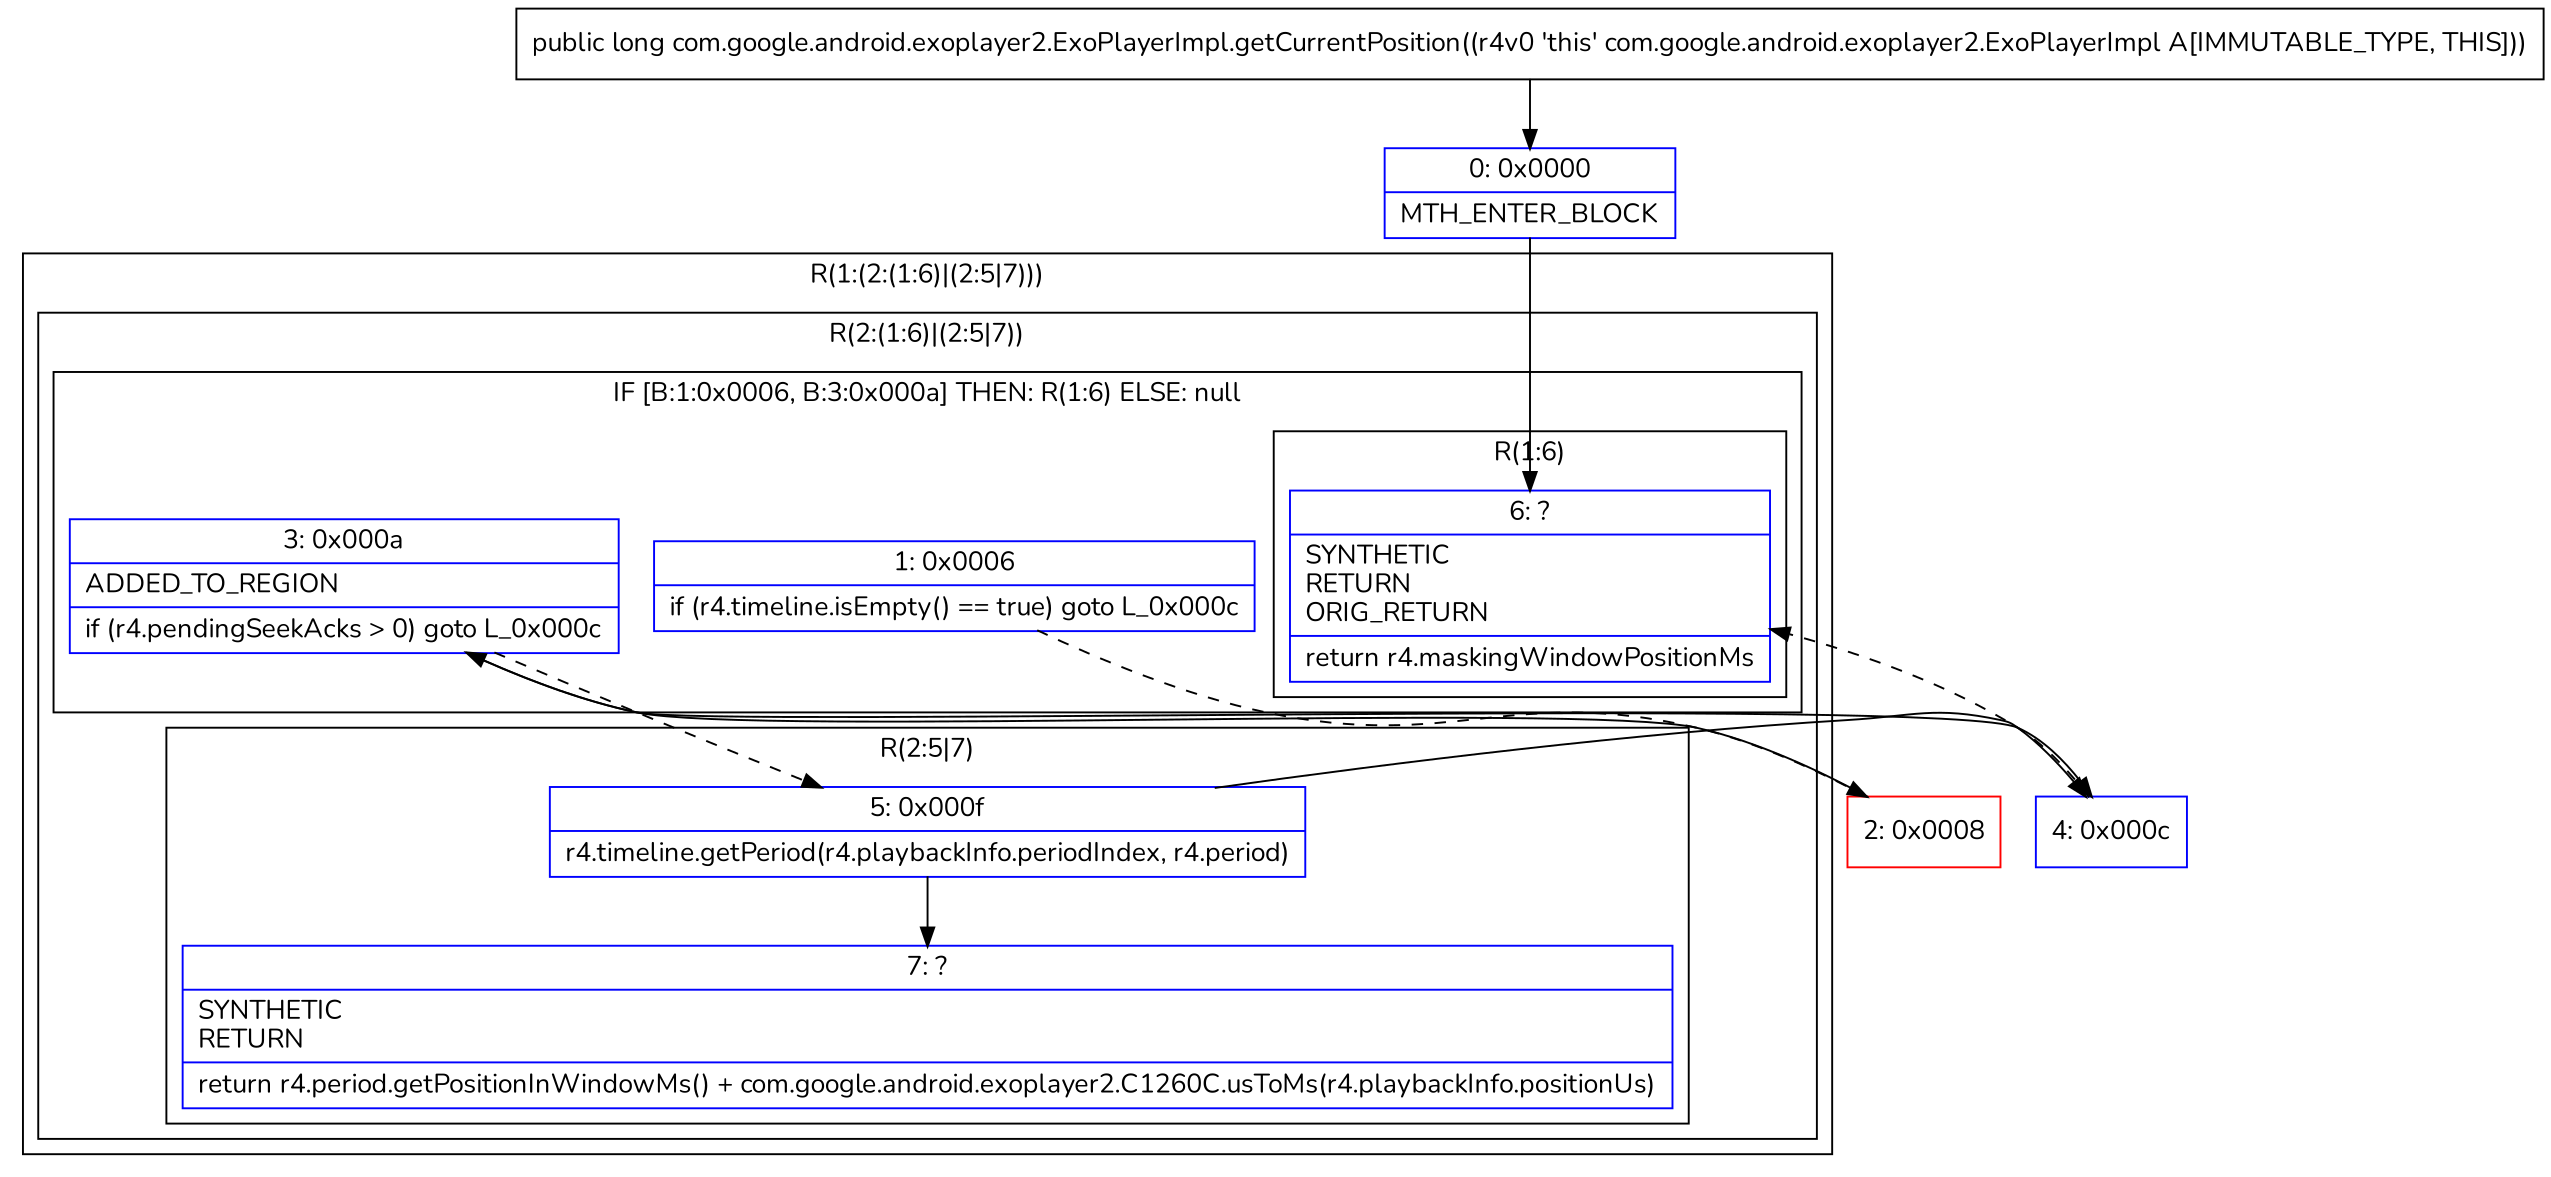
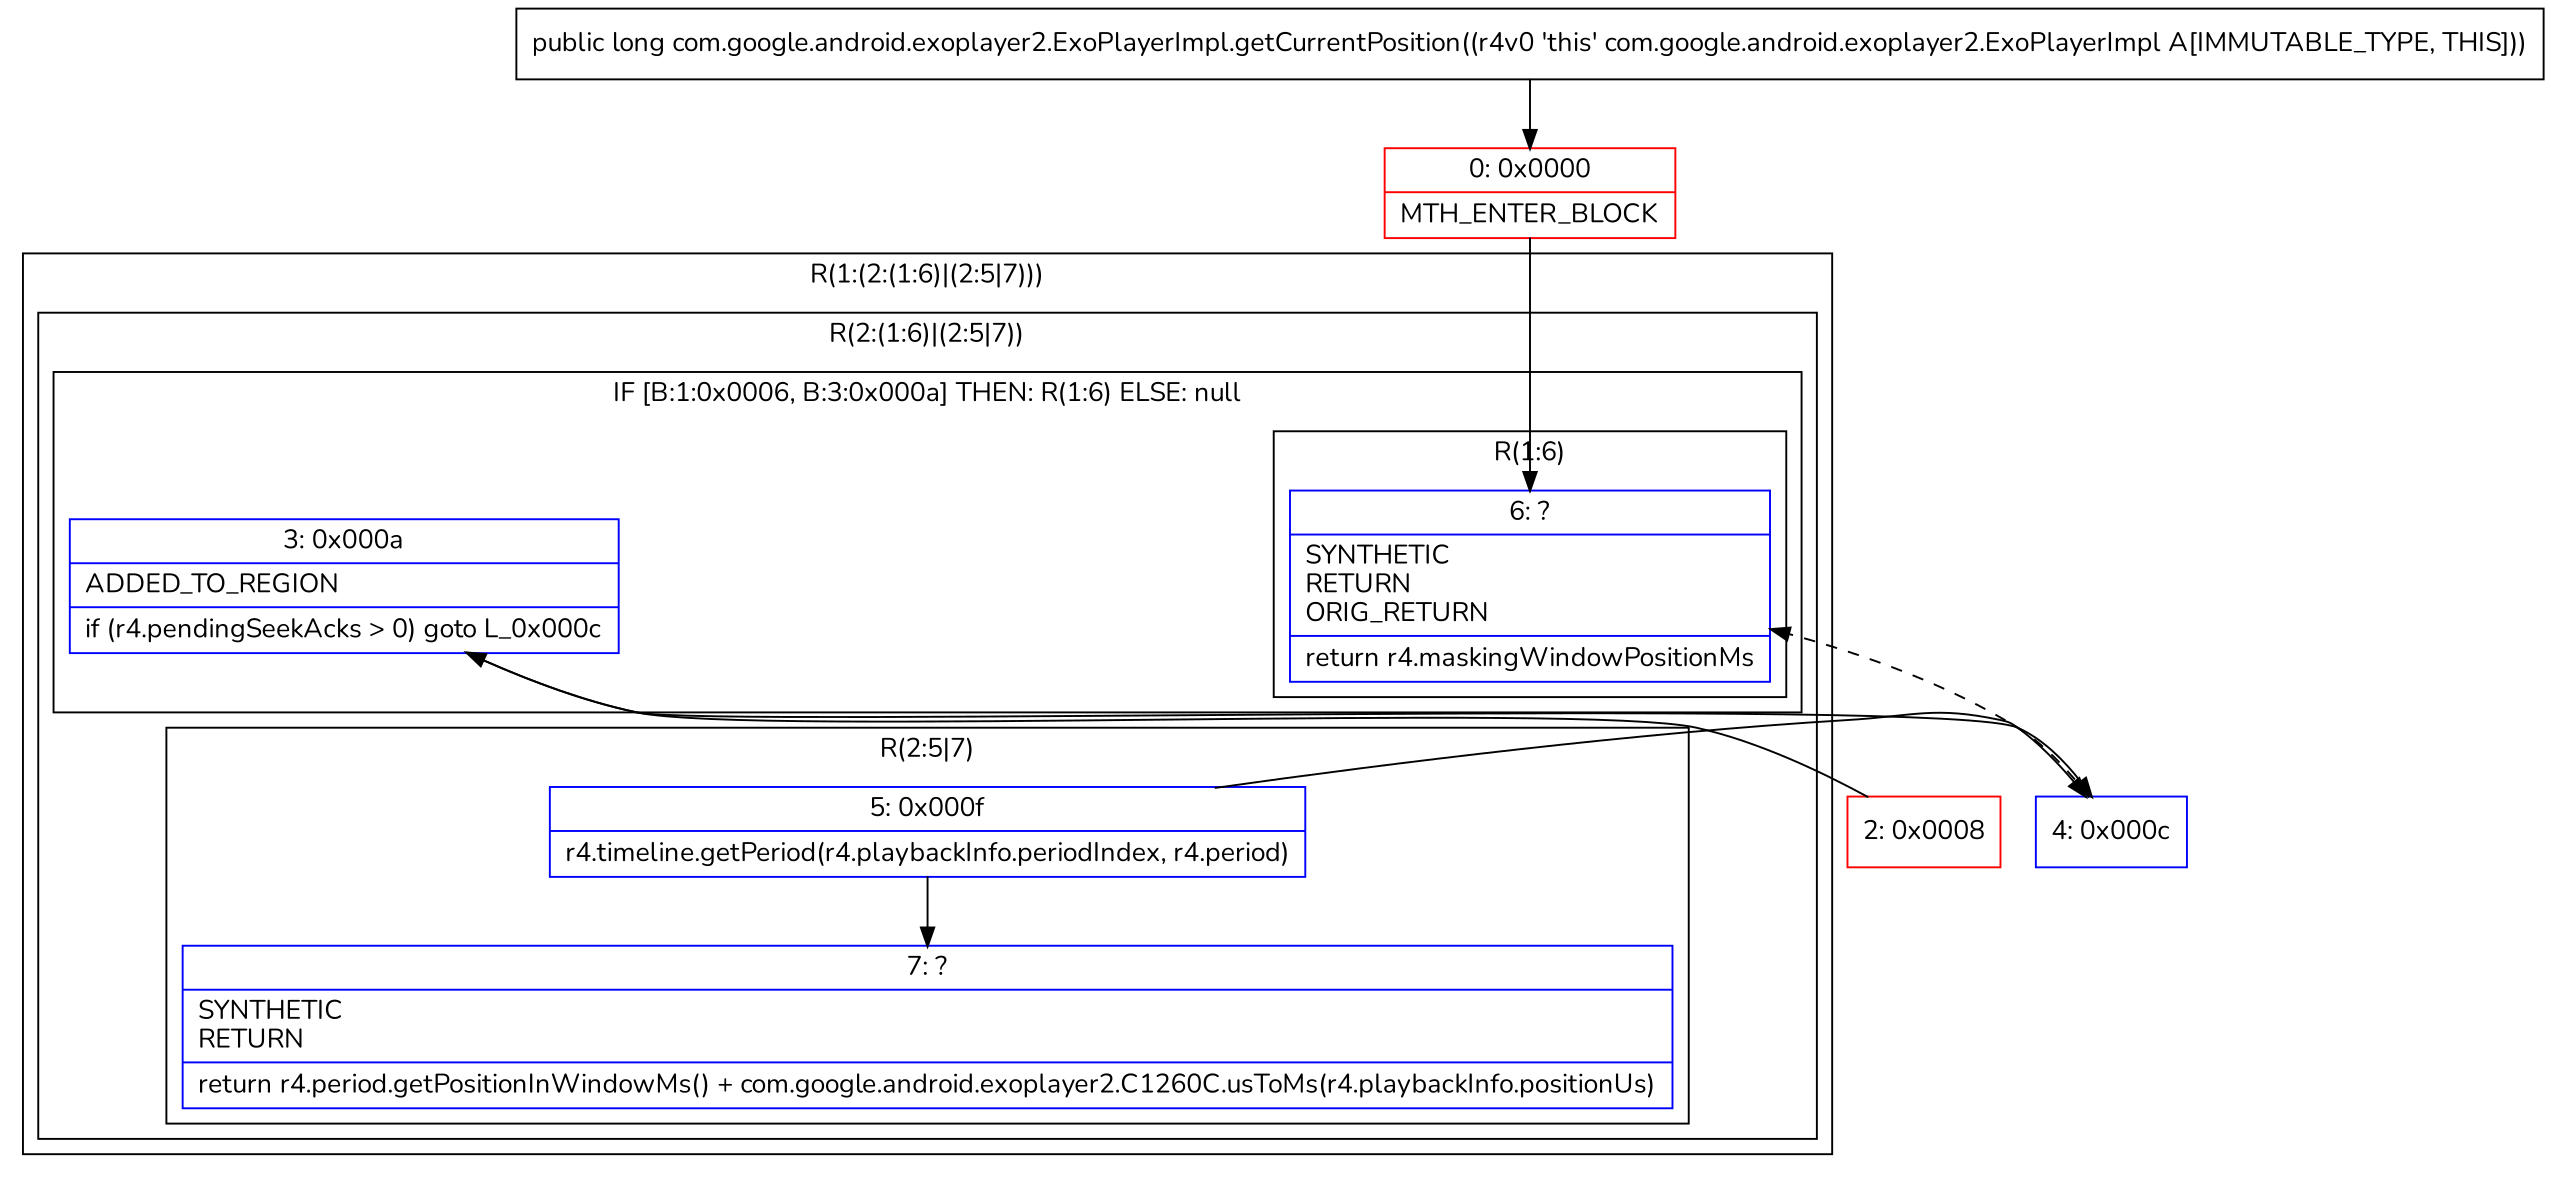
  digraph {
    fontname=Nunito
    node [color=blue fontname=Nunito shape=record]
    edge [fontname=Nunito]
    n1 [label="{6\:\ ?|SYNTHETIC\lRETURN\lORIG_RETURN\l|return r4.maskingWindowPositionMs\l}"]
-   n2 [label="{1\:\ 0x0006|if (r4.timeline.isEmpty() == true) goto L_0x000c\l}"]
    n3 [label="{3\:\ 0x000a|ADDED_TO_REGION\l|if (r4.pendingSeekAcks \> 0) goto L_0x000c\l}"]
    n4 [label="{5\:\ 0x000f|r4.timeline.getPeriod(r4.playbackInfo.periodIndex, r4.period)\l}"]
    n5 [label="{7\:\ ?|SYNTHETIC\lRETURN\l|return r4.period.getPositionInWindowMs() + com.google.android.exoplayer2.C1260C.usToMs(r4.playbackInfo.positionUs)\l}"]
    n6 [color=red label="{2\:\ 0x0008}"]
    n7 [label="{4\:\ 0x000c}"]
-   n8 [label="{0\:\ 0x0000|MTH_ENTER_BLOCK\l}"]
+   n8 [color=red label="{0\:\ 0x0000|MTH_ENTER_BLOCK\l}"]
    n9 [label="{public long com.google.android.exoplayer2.ExoPlayerImpl.getCurrentPosition((r4v0 'this' com.google.android.exoplayer2.ExoPlayerImpl A[IMMUTABLE_TYPE, THIS])) }" color=""]
    subgraph cluster_1 {
      label="R(1:(2:(1:6)|(2:5|7)))"
      subgraph cluster_2 {
        label="R(2:(1:6)|(2:5|7))"
        subgraph cluster_3 {
          label="IF [B:1:0x0006, B:3:0x000a] THEN: R(1:6) ELSE: null"
-         n2
          n3
          subgraph cluster_4 {
            label="R(1:6)"
            n1
          }
        }
        subgraph cluster_5 {
          label="R(2:5|7)"
          n4
          n5
        }
      }
    }
-   n2 -> n6 [style=dashed]
-   n3 -> n4 [style=dashed]
    n3 -> n7
    n4 -> n5
    n4 -> n7
    n6 -> n3
    n7 -> n1 [style=dashed]
    n8 -> n1
    n9 -> n8
  }
